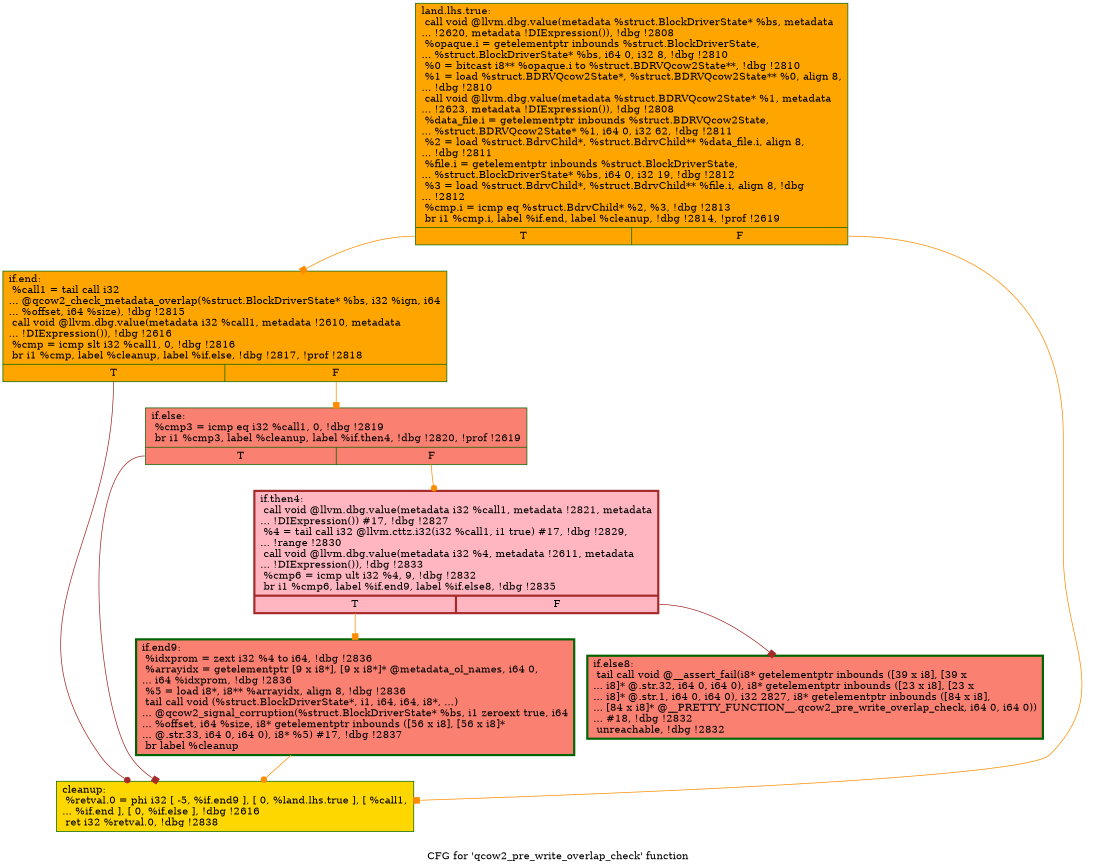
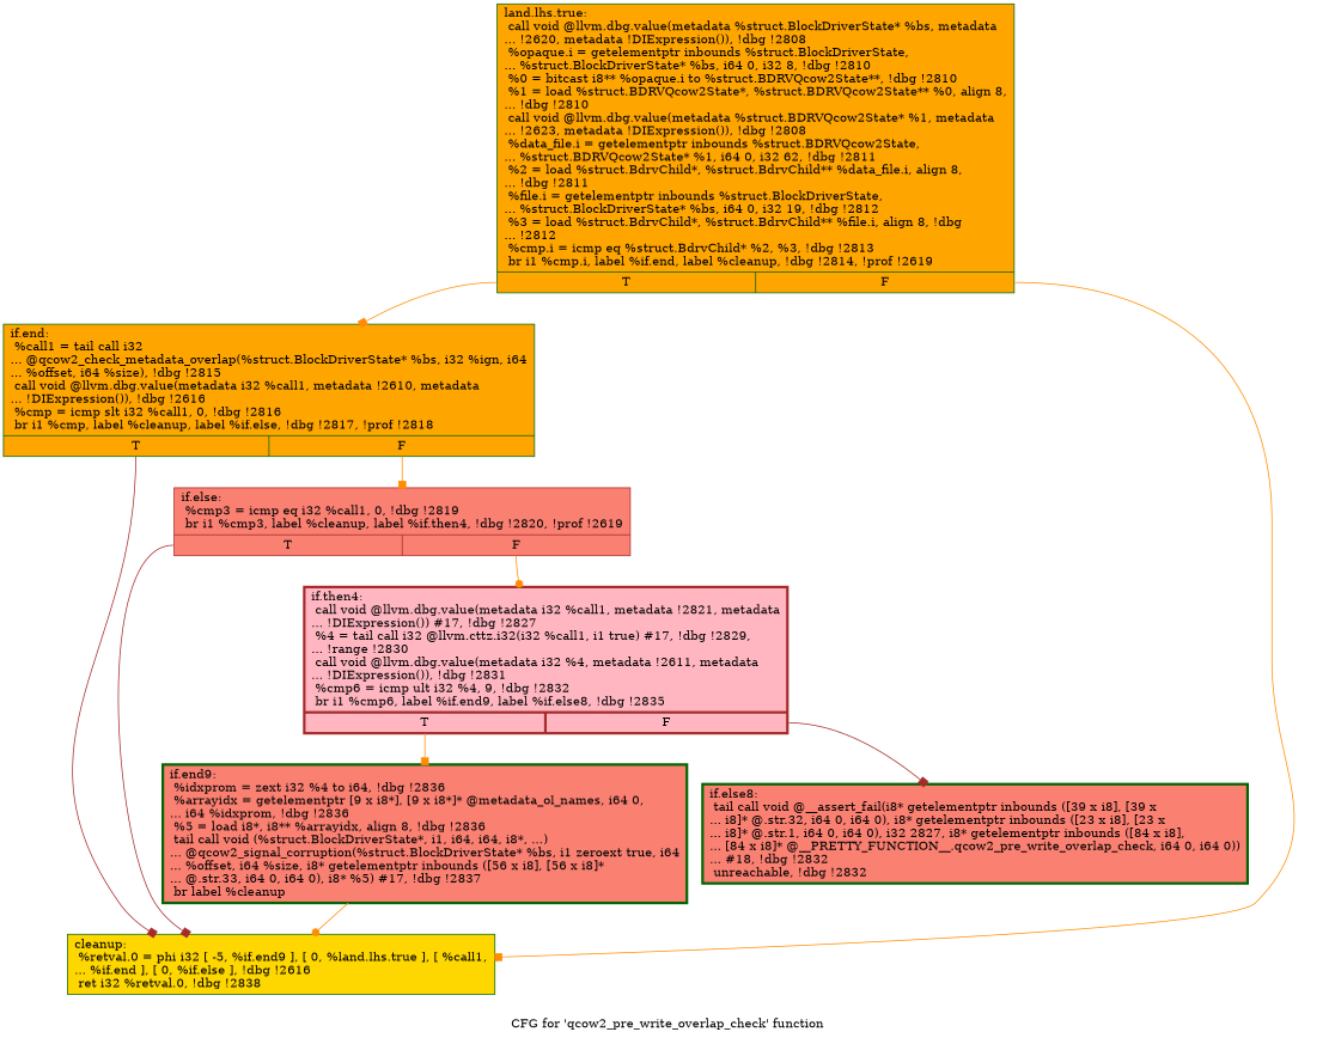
  digraph {
    label="CFG for 'qcow2_pre_write_overlap_check' function"
    node [color=darkgreen fillcolor=salmon shape=record style=filled]
    edge [arrowhead=box color=darkorange tailport=s0]
    n1 [fillcolor=orange label="{land.lhs.true:                                    \l  call void @llvm.dbg.value(metadata %struct.BlockDriverState* %bs, metadata\l... !2620, metadata !DIExpression()), !dbg !2808\l  %opaque.i = getelementptr inbounds %struct.BlockDriverState,\l... %struct.BlockDriverState* %bs, i64 0, i32 8, !dbg !2810\l  %0 = bitcast i8** %opaque.i to %struct.BDRVQcow2State**, !dbg !2810\l  %1 = load %struct.BDRVQcow2State*, %struct.BDRVQcow2State** %0, align 8,\l... !dbg !2810\l  call void @llvm.dbg.value(metadata %struct.BDRVQcow2State* %1, metadata\l... !2623, metadata !DIExpression()), !dbg !2808\l  %data_file.i = getelementptr inbounds %struct.BDRVQcow2State,\l... %struct.BDRVQcow2State* %1, i64 0, i32 62, !dbg !2811\l  %2 = load %struct.BdrvChild*, %struct.BdrvChild** %data_file.i, align 8,\l... !dbg !2811\l  %file.i = getelementptr inbounds %struct.BlockDriverState,\l... %struct.BlockDriverState* %bs, i64 0, i32 19, !dbg !2812\l  %3 = load %struct.BdrvChild*, %struct.BdrvChild** %file.i, align 8, !dbg\l... !2812\l  %cmp.i = icmp eq %struct.BdrvChild* %2, %3, !dbg !2813\l  br i1 %cmp.i, label %if.end, label %cleanup, !dbg !2814, !prof !2619\l|{<s0>T|<s1>F}}"]
    n2 [fillcolor=orange label="{if.end:                                           \l  %call1 = tail call i32\l... @qcow2_check_metadata_overlap(%struct.BlockDriverState* %bs, i32 %ign, i64\l... %offset, i64 %size), !dbg !2815\l  call void @llvm.dbg.value(metadata i32 %call1, metadata !2610, metadata\l... !DIExpression()), !dbg !2616\l  %cmp = icmp slt i32 %call1, 0, !dbg !2816\l  br i1 %cmp, label %cleanup, label %if.else, !dbg !2817, !prof !2818\l|{<s0>T|<s1>F}}"]
    n3 [fillcolor=gold label="{cleanup:                                          \l  %retval.0 = phi i32 [ -5, %if.end9 ], [ 0, %land.lhs.true ], [ %call1,\l... %if.end ], [ 0, %if.else ], !dbg !2616\l  ret i32 %retval.0, !dbg !2838\l}"]
-   n4 [label="{if.else:                                          \l  %cmp3 = icmp eq i32 %call1, 0, !dbg !2819\l  br i1 %cmp3, label %cleanup, label %if.then4, !dbg !2820, !prof !2619\l|{<s0>T|<s1>F}}"]
-   n5 [color=brown fillcolor=lightpink label="{if.then4:                                         \l  call void @llvm.dbg.value(metadata i32 %call1, metadata !2821, metadata\l... !DIExpression()) #17, !dbg !2827\l  %4 = tail call i32 @llvm.cttz.i32(i32 %call1, i1 true) #17, !dbg !2829,\l... !range !2830\l  call void @llvm.dbg.value(metadata i32 %4, metadata !2611, metadata\l... !DIExpression()), !dbg !2833\l  %cmp6 = icmp ult i32 %4, 9, !dbg !2832\l  br i1 %cmp6, label %if.end9, label %if.else8, !dbg !2835\l|{<s0>T|<s1>F}}" penwidth=3.0]
+   n4 [color=brown label="{if.else:                                          \l  %cmp3 = icmp eq i32 %call1, 0, !dbg !2819\l  br i1 %cmp3, label %cleanup, label %if.then4, !dbg !2820, !prof !2619\l|{<s0>T|<s1>F}}"]
+   n5 [color=brown fillcolor=lightpink label="{if.then4:                                         \l  call void @llvm.dbg.value(metadata i32 %call1, metadata !2821, metadata\l... !DIExpression()) #17, !dbg !2827\l  %4 = tail call i32 @llvm.cttz.i32(i32 %call1, i1 true) #17, !dbg !2829,\l... !range !2830\l  call void @llvm.dbg.value(metadata i32 %4, metadata !2611, metadata\l... !DIExpression()), !dbg !2831\l  %cmp6 = icmp ult i32 %4, 9, !dbg !2832\l  br i1 %cmp6, label %if.end9, label %if.else8, !dbg !2835\l|{<s0>T|<s1>F}}" penwidth=3.0]
    n6 [label="{if.end9:                                          \l  %idxprom = zext i32 %4 to i64, !dbg !2836\l  %arrayidx = getelementptr [9 x i8*], [9 x i8*]* @metadata_ol_names, i64 0,\l... i64 %idxprom, !dbg !2836\l  %5 = load i8*, i8** %arrayidx, align 8, !dbg !2836\l  tail call void (%struct.BlockDriverState*, i1, i64, i64, i8*, ...)\l... @qcow2_signal_corruption(%struct.BlockDriverState* %bs, i1 zeroext true, i64\l... %offset, i64 %size, i8* getelementptr inbounds ([56 x i8], [56 x i8]*\l... @.str.33, i64 0, i64 0), i8* %5) #17, !dbg !2837\l  br label %cleanup\l}" penwidth=3.0]
    n7 [label="{if.else8:                                         \l  tail call void @__assert_fail(i8* getelementptr inbounds ([39 x i8], [39 x\l... i8]* @.str.32, i64 0, i64 0), i8* getelementptr inbounds ([23 x i8], [23 x\l... i8]* @.str.1, i64 0, i64 0), i32 2827, i8* getelementptr inbounds ([84 x i8],\l... [84 x i8]* @__PRETTY_FUNCTION__.qcow2_pre_write_overlap_check, i64 0, i64 0))\l... #18, !dbg !2832\l  unreachable, !dbg !2832\l}" penwidth=3.0]
    n1 -> n2
    n1 -> n3 [tailport=s1]
-   n2 -> n3 [arrowhead=dot color=brown]
+   n2 -> n3 [color=brown]
    n2 -> n4 [tailport=s1]
    n4 -> n3 [color=brown]
    n4 -> n5 [arrowhead=dot tailport=s1]
    n5 -> n6
    n5 -> n7 [color=brown tailport=s1]
    n6 -> n3 [arrowhead=dot]
  }
